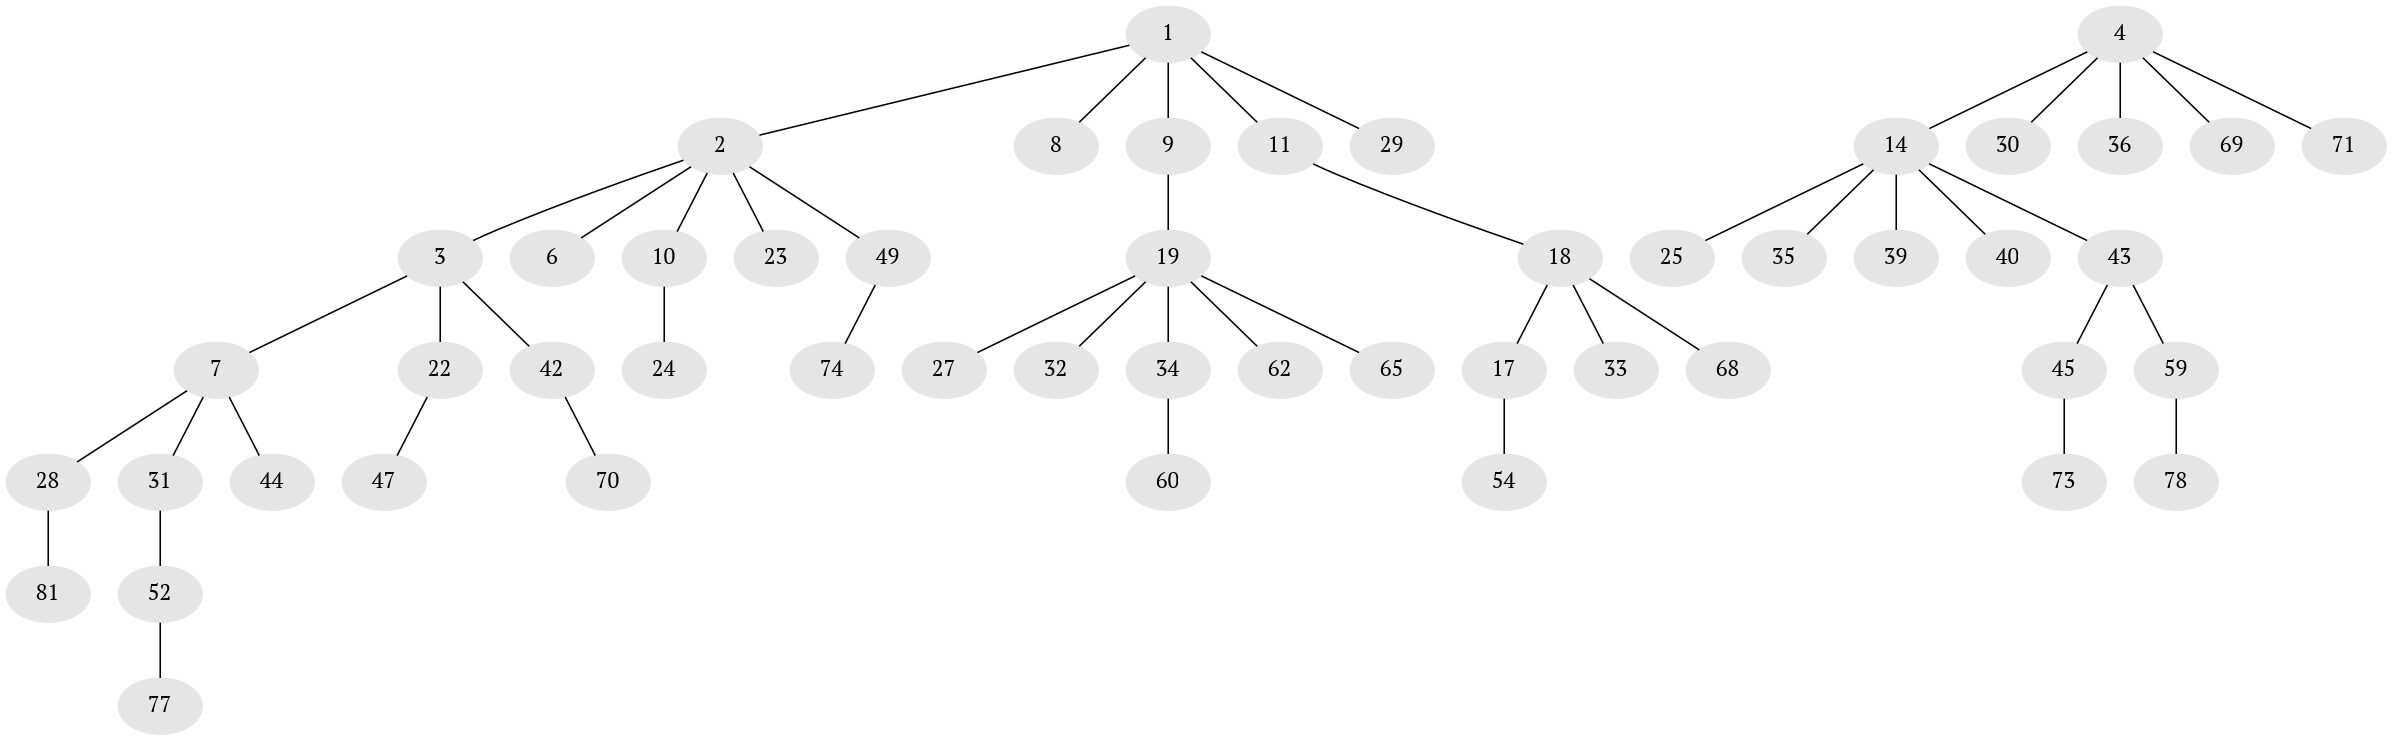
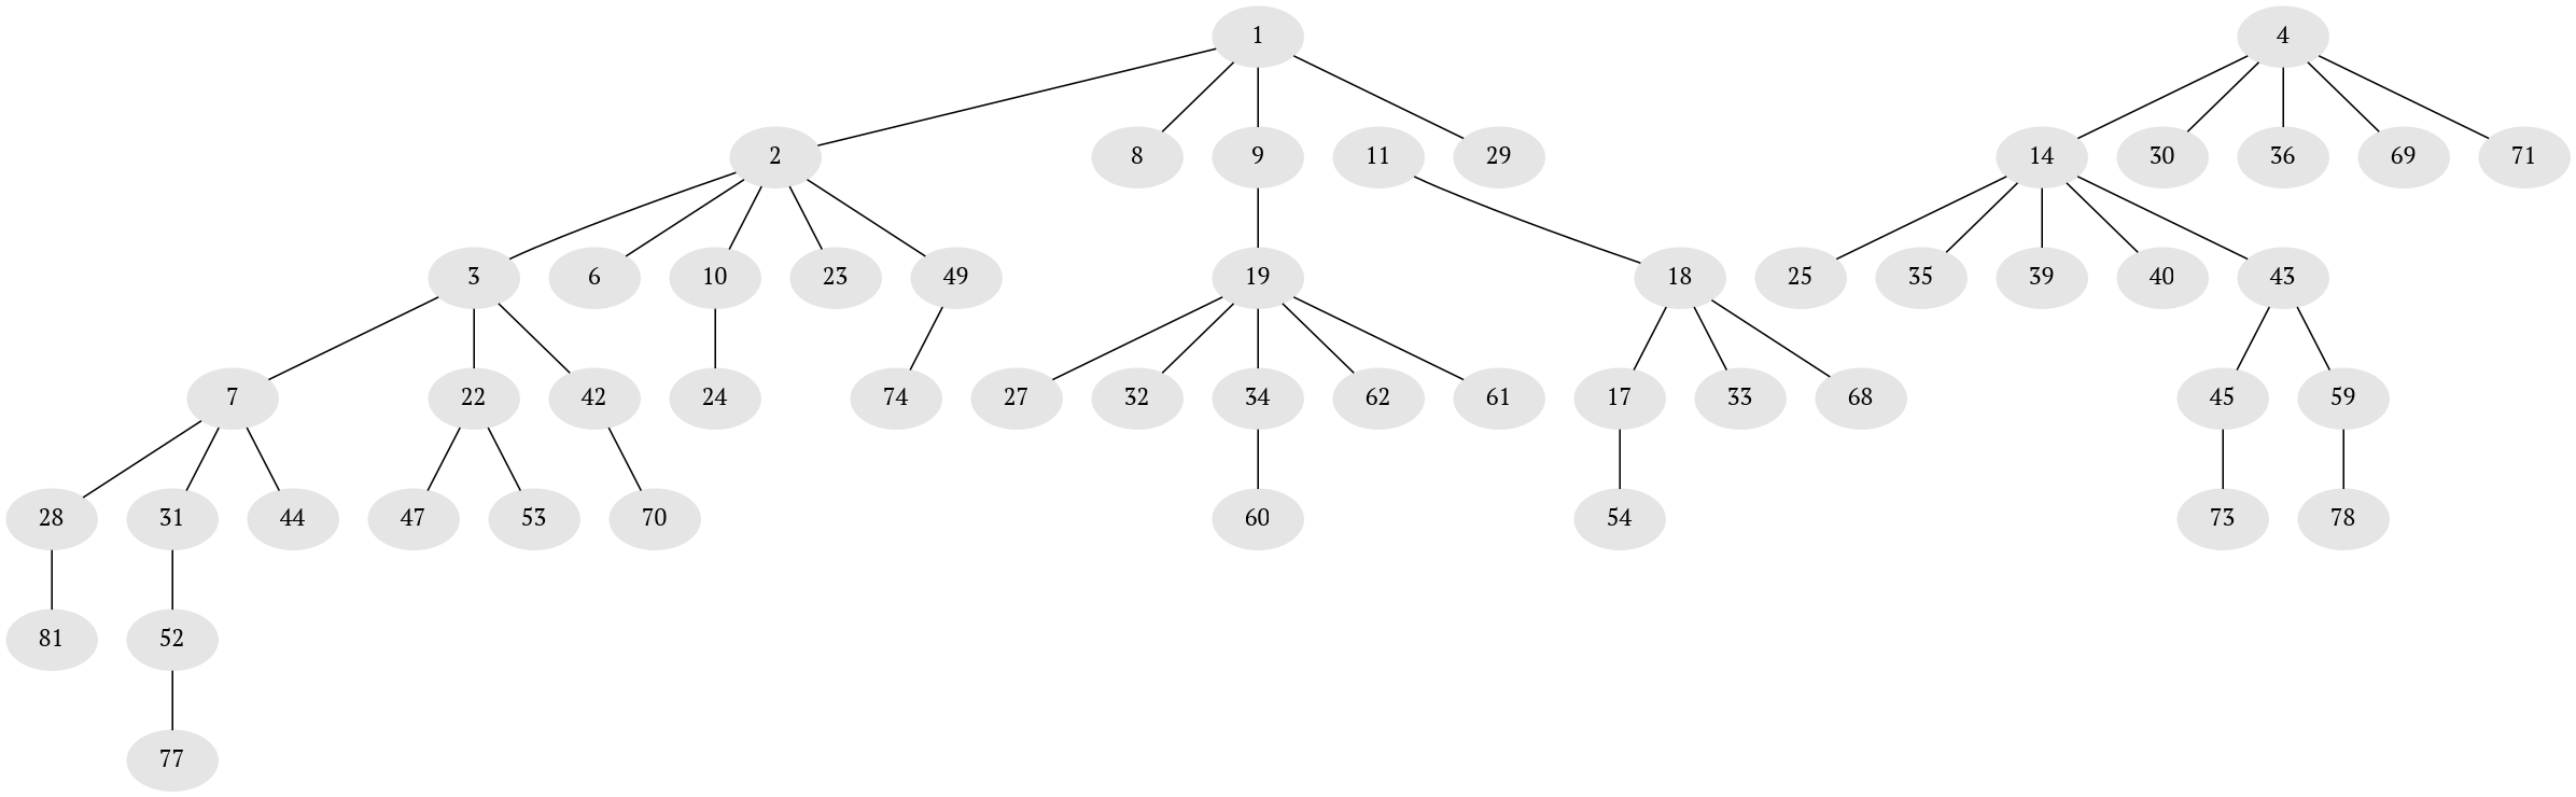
  graph {
    fontname="PT Serif"
    node [color=gray90 fontname="PT Serif" style=filled]
    edge [fontname="PT Serif"]
    1 [super="+16"]
    2 [super="+20"]
    8
    9
    11
    29
    3 [super="+5"]
    6 [super="+46"]
    10 [super="+21"]
    23
    49 [super="+72"]
    4 [super="+18"]
    14 [super="+26"]
    30
    36 [super="+55"]
    69
    71
    19 [super="+57"]
    n19 [label=18 super="+15"]
    7 [super="+12"]
    22 [super="+38"]
    42
    24 [super="+58"]
    74
    28 [super="+50"]
    31
    44
    47 [super="+63"]
+   53
    70
    25 [super="+67"]
    35
    39
    40 [super="+48"]
    43
    n36 [label=81 super="+66"]
    52 [super="+56"]
    27 [super="+37"]
    32
    34 [super="+64"]
    62
-   65
+   65 [label=61]
    17 [super="+41"]
    33
    68
    54
    45 [super="+51"]
    59 [super="+75"]
    60 [super="+76"]
    77
    73
    78
    1 -- 2
    1 -- 8
    1 -- 9
-   1 -- 11
    1 -- 29
    2 -- 3
    2 -- 6
    2 -- 10
    2 -- 23
    2 -- 49
    9 -- 19
    11 -- n19
    3 -- 7
    3 -- 22
    3 -- 42
    10 -- 24
    49 -- 74
    4 -- 14
    4 -- 30
    4 -- 36
    4 -- 69
    4 -- 71
    14 -- 25
    14 -- 35
    14 -- 39
    14 -- 40
    14 -- 43
    19 -- 27
    19 -- 32
    19 -- 34
    19 -- 62
    19 -- 65
    n19 -- 17
    n19 -- 33
    n19 -- 68
    7 -- 28
    7 -- 31
    7 -- 44
    22 -- 47
+   22 -- 53
    42 -- 70
    28 -- n36
    31 -- 52
    43 -- 45
    43 -- 59
    52 -- 77
    34 -- 60
    17 -- 54
    45 -- 73
    59 -- 78
  }
